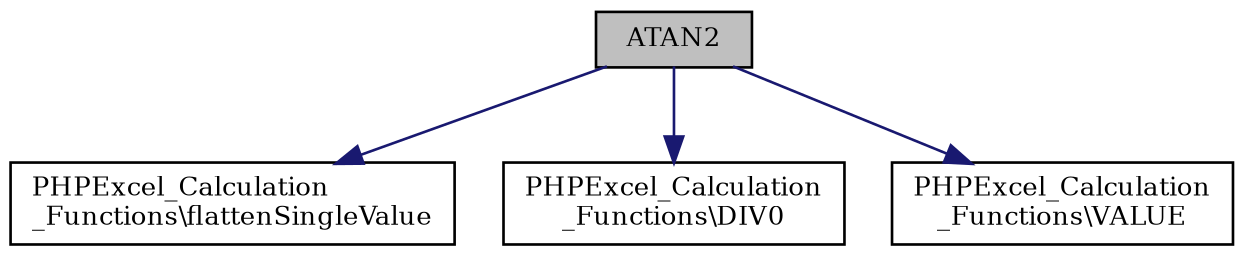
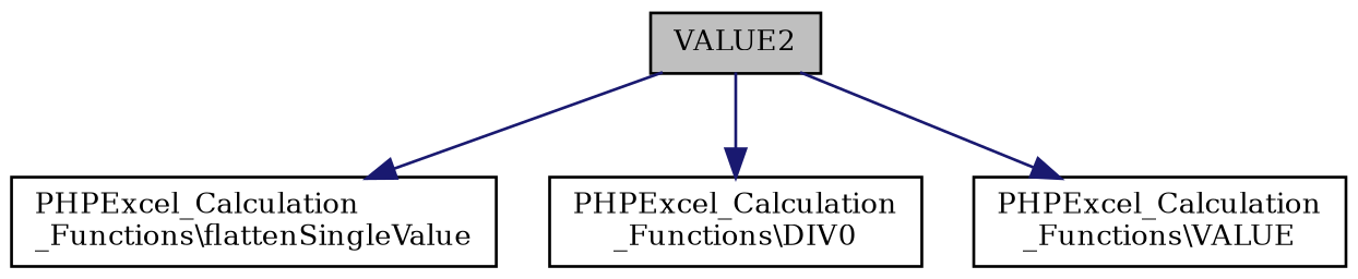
  digraph {
    rankdir=TB
    fontname="DejaVu Serif"
    node [color=black fillcolor=white fontname="DejaVu Serif" fontsize=10 shape=record style=filled]
    edge [color=midnightblue fontname="DejaVu Serif" fontsize=10 labelfontname=Helvetica labelfontsize=10 style=solid]
-   n1 [fillcolor=grey75 fontcolor=black height=0.2 label=ATAN2 width=0.4]
+   n1 [fillcolor=grey75 fontcolor=black height=0.2 label=VALUE2 width=0.4]
    n2 [height=0.2 label="PHPExcel_Calculation\l_Functions\\flattenSingleValue" width=0.4]
    n3 [height=0.2 label="PHPExcel_Calculation\l_Functions\\DIV0" width=0.4]
    n4 [height=0.2 label="PHPExcel_Calculation\l_Functions\\VALUE" width=0.4]
    n1 -> n2
    n1 -> n3
    n1 -> n4
  }
